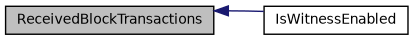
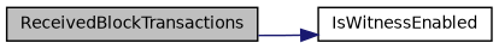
  digraph {
    rankdir=LR
    node [color=black fontname=Helvetica fontsize=10 shape=record style=filled]
    n1 [fillcolor=grey75 fontcolor=black height=0.2 label=ReceivedBlockTransactions width=0.4]
    n2 [fillcolor=white height=0.2 label=IsWitnessEnabled width=0.4]
-   n2 -> n1 [color=midnightblue fontname=Helvetica fontsize=10 labelfontname=Helvetica labelfontsize=10 style=solid]
+   n1 -> n2 [color=midnightblue fontname=Helvetica fontsize=10 labelfontname=Helvetica labelfontsize=10 style=solid]
  }
